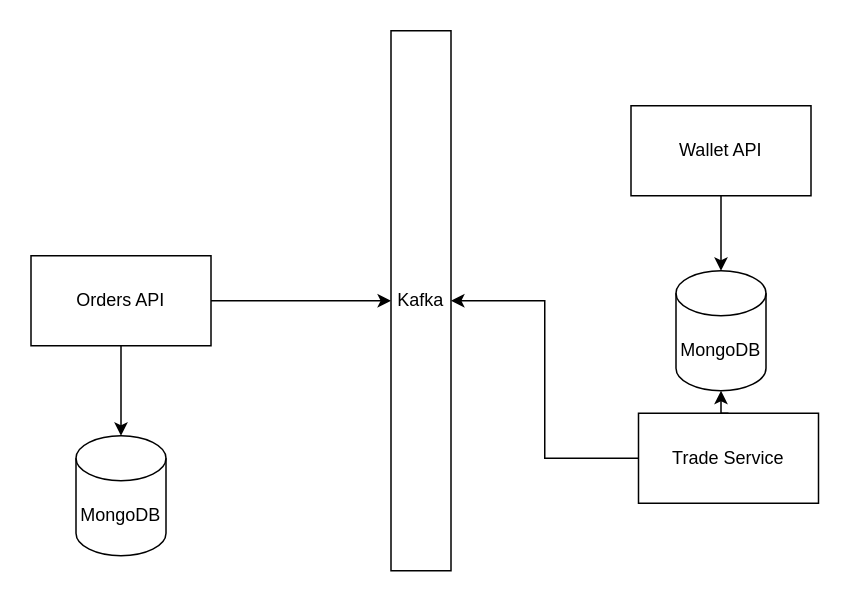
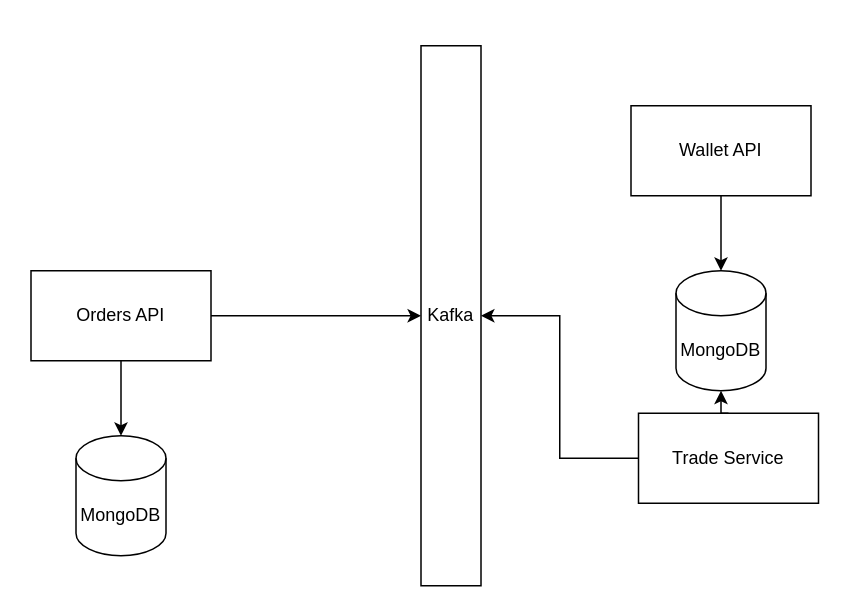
  <mxCell id="0" />
  <mxCell id="1" parent="0" />
  <mxCell id="2" style="edgeStyle=orthogonalEdgeStyle;rounded=0;orthogonalLoop=1;jettySize=auto;html=1;exitX=0.5;exitY=1;exitDx=0;exitDy=0;entryX=0.5;entryY=0;entryDx=0;entryDy=0;entryPerimeter=0;" parent="1" source="4" target="5" edge="1"><mxGeometry relative="1" as="geometry" /></mxCell>
  <mxCell id="3" style="edgeStyle=orthogonalEdgeStyle;rounded=0;orthogonalLoop=1;jettySize=auto;html=1;exitX=1;exitY=0.5;exitDx=0;exitDy=0;" parent="1" source="4" target="6" edge="1"><mxGeometry relative="1" as="geometry" /></mxCell>
- <mxCell id="4" value="Orders API" style="rounded=0;whiteSpace=wrap;html=1;" parent="1" vertex="1"><mxGeometry x="20" y="170" width="120" height="60" as="geometry" /></mxCell>
+ <mxCell id="4" value="Orders API" style="rounded=0;whiteSpace=wrap;html=1;" parent="1" vertex="1"><mxGeometry x="20" y="180" width="120" height="60" as="geometry" /></mxCell>
  <mxCell id="5" value="MongoDB" style="shape=cylinder3;whiteSpace=wrap;html=1;boundedLbl=1;backgroundOutline=1;size=15;" parent="1" vertex="1"><mxGeometry x="50" y="290" width="60" height="80" as="geometry" /></mxCell>
- <mxCell id="6" value="Kafka" style="rounded=0;whiteSpace=wrap;html=1;" parent="1" vertex="1"><mxGeometry x="260" y="20" width="40" height="360" as="geometry" /></mxCell>
+ <mxCell id="6" value="Kafka" style="rounded=0;whiteSpace=wrap;html=1;" parent="1" vertex="1"><mxGeometry x="280" y="30" width="40" height="360" as="geometry" /></mxCell>
  <mxCell id="7" style="edgeStyle=orthogonalEdgeStyle;rounded=0;orthogonalLoop=1;jettySize=auto;html=1;exitX=0.5;exitY=1;exitDx=0;exitDy=0;entryX=0.5;entryY=0;entryDx=0;entryDy=0;entryPerimeter=0;" parent="1" source="8" target="9" edge="1"><mxGeometry relative="1" as="geometry" /></mxCell>
  <mxCell id="8" value="Wallet API" style="rounded=0;whiteSpace=wrap;html=1;" parent="1" vertex="1"><mxGeometry x="420" y="70" width="120" height="60" as="geometry" /></mxCell>
  <mxCell id="9" value="MongoDB" style="shape=cylinder3;whiteSpace=wrap;html=1;boundedLbl=1;backgroundOutline=1;size=15;" parent="1" vertex="1"><mxGeometry x="450" y="180" width="60" height="80" as="geometry" /></mxCell>
  <mxCell id="10" style="edgeStyle=orthogonalEdgeStyle;rounded=0;orthogonalLoop=1;jettySize=auto;html=1;exitX=0;exitY=0.5;exitDx=0;exitDy=0;entryX=1;entryY=0.5;entryDx=0;entryDy=0;" parent="1" source="12" target="6" edge="1"><mxGeometry relative="1" as="geometry" /></mxCell>
  <mxCell id="11" style="edgeStyle=orthogonalEdgeStyle;rounded=0;orthogonalLoop=1;jettySize=auto;html=1;exitX=0.5;exitY=0;exitDx=0;exitDy=0;entryX=0.5;entryY=1;entryDx=0;entryDy=0;entryPerimeter=0;" parent="1" source="12" target="9" edge="1"><mxGeometry relative="1" as="geometry" /></mxCell>
  <mxCell id="12" value="Trade Service" style="rounded=0;whiteSpace=wrap;html=1;" parent="1" vertex="1"><mxGeometry x="425" y="275" width="120" height="60" as="geometry" /></mxCell>
